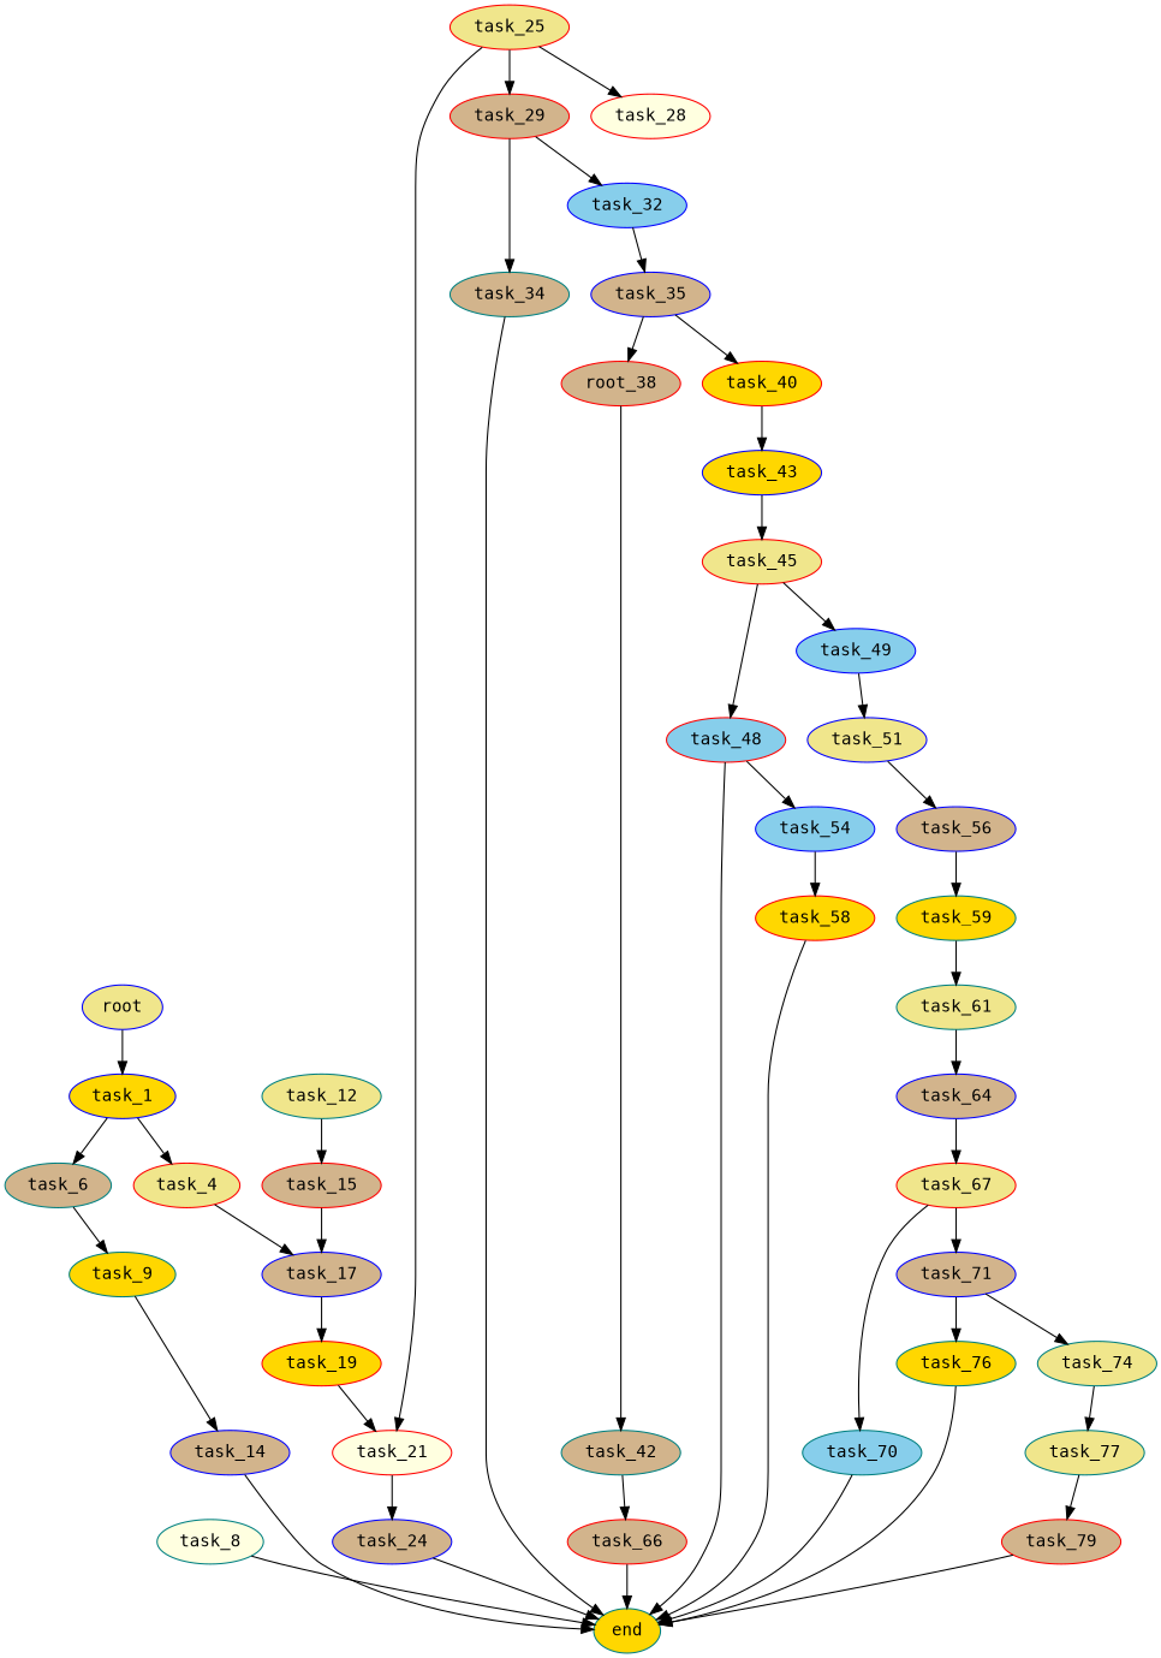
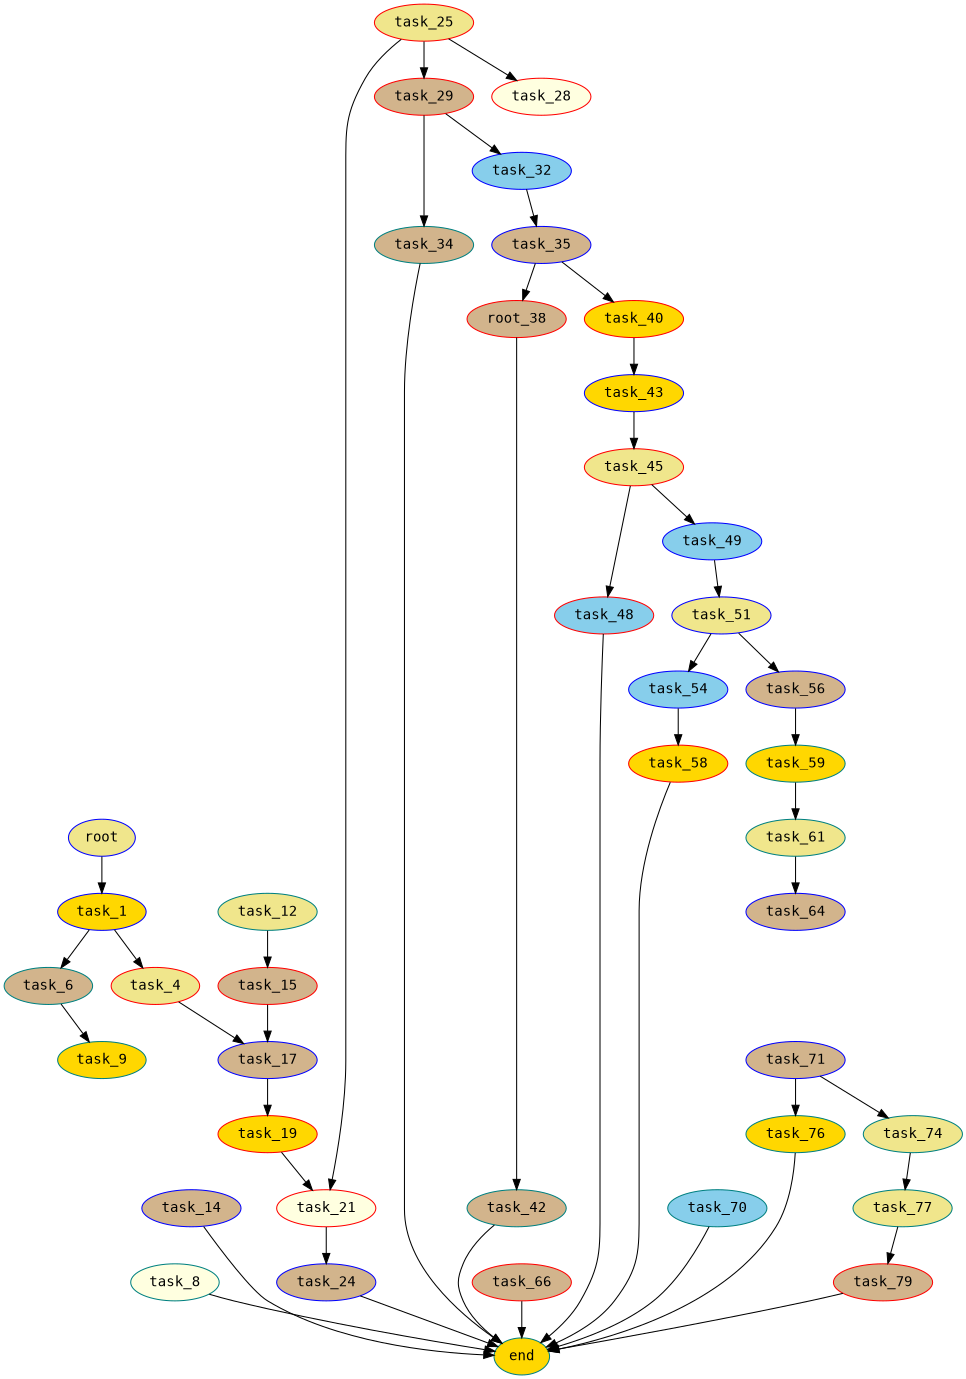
  digraph {
    fontname="DejaVu Sans Mono"
    node [color=red fillcolor=tan fontname="DejaVu Sans Mono" style=filled]
    edge [fontname="DejaVu Sans Mono"]
    root [color=blue fillcolor=khaki]
    task_1 [color=blue fillcolor=gold]
    task_4 [fillcolor=khaki]
    task_6 [color=teal]
    task_17 [color=blue]
    task_9 [color=teal fillcolor=gold]
    task_8 [color=teal fillcolor=lightyellow]
    end [color=teal fillcolor=gold]
    task_14 [color=blue]
    task_12 [color=teal fillcolor=khaki]
    task_15
    task_19 [fillcolor=gold]
    task_21 [fillcolor=lightyellow]
    task_24 [color=blue]
    task_25 [fillcolor=khaki]
    task_28 [fillcolor=lightyellow]
    task_29
    task_32 [color=blue fillcolor=skyblue]
    task_34 [color=teal]
    task_35 [color=blue]
    n21 [label=root_38]
    task_40 [fillcolor=gold]
    task_42 [color=teal]
    task_43 [color=blue fillcolor=gold]
    task_45 [fillcolor=khaki]
    task_48 [fillcolor=skyblue]
    task_49 [color=blue fillcolor=skyblue]
    task_51 [color=blue fillcolor=khaki]
    task_54 [color=blue fillcolor=skyblue]
    task_56 [color=blue]
    task_58 [fillcolor=gold]
    task_59 [color=teal fillcolor=gold]
    task_61 [color=teal fillcolor=khaki]
    task_64 [color=blue]
-   task_67 [fillcolor=khaki]
    task_66
    task_70 [color=teal fillcolor=skyblue]
    task_71 [color=blue]
    task_74 [color=teal fillcolor=khaki]
    task_76 [color=teal fillcolor=gold]
    task_77 [color=teal fillcolor=khaki]
    task_79
    root -> task_1
    task_1 -> task_4
    task_1 -> task_6
    task_4 -> task_17
    task_6 -> task_9
    task_17 -> task_19
-   task_9 -> task_14
    task_8 -> end
    task_14 -> end
    task_12 -> task_15
    task_15 -> task_17
    task_19 -> task_21
    task_21 -> task_24
    task_24 -> end
    task_25 -> task_21
    task_25 -> task_28
    task_25 -> task_29
    task_29 -> task_32
    task_29 -> task_34
    task_32 -> task_35
    task_34 -> end
    task_35 -> n21
    task_35 -> task_40
    n21 -> task_42
    task_40 -> task_43
-   task_42 -> task_66
+   task_42 -> end
    task_43 -> task_45
    task_45 -> task_48
    task_45 -> task_49
    task_48 -> end
    task_49 -> task_51
-   task_48 -> task_54
+   task_51 -> task_54
    task_51 -> task_56
    task_54 -> task_58
    task_56 -> task_59
    task_58 -> end
    task_59 -> task_61
    task_61 -> task_64
-   task_64 -> task_67
-   task_67 -> task_70
-   task_67 -> task_71
    task_66 -> end
    task_70 -> end
    task_71 -> task_74
    task_71 -> task_76
    task_74 -> task_77
    task_76 -> end
    task_77 -> task_79
    task_79 -> end
  }
